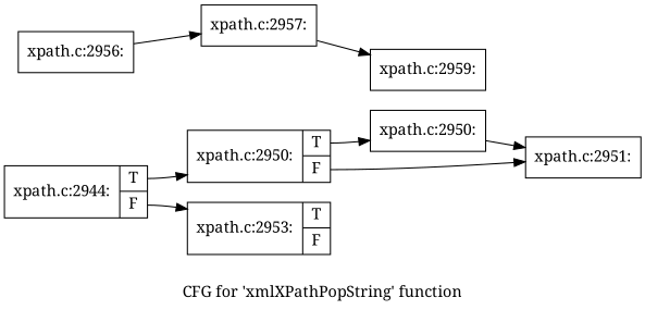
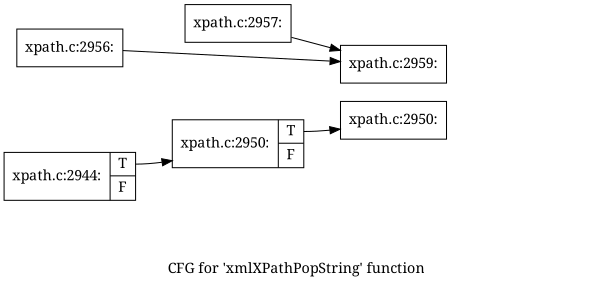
  digraph {
    fontname="Noto Serif"
    label="CFG for 'xmlXPathPopString' function"
    rankdir=LR
    node [fontname="Noto Serif" shape=record]
    edge [fontname="Noto Serif"]
    n1 [label="{xpath.c:2944:|{<s0>T|<s1>F}}"]
    n2 [label="{xpath.c:2950:|{<s0>T|<s1>F}}"]
-   n3 [label="{xpath.c:2953:|{<s0>T|<s1>F}}"]
    n4 [label="{xpath.c:2950:}"]
-   n5 [label="{xpath.c:2951:}"]
    n6 [label="{xpath.c:2956:}"]
    n7 [label="{xpath.c:2957:}"]
    n8 [label="{xpath.c:2959:}"]
    n1 -> n2 [tailport=s0]
-   n1 -> n3 [tailport=s1]
    n2 -> n4 [tailport=s0]
-   n2 -> n5 [tailport=s1]
-   n4 -> n5
-   n6 -> n7
+   n6 -> n8
    n7 -> n8
  }
